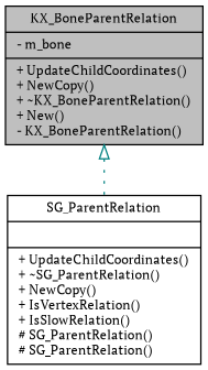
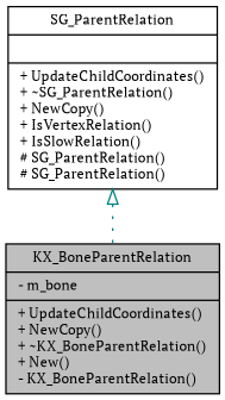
  digraph {
    fontname="PT Serif"
    node [color=black fontname="PT Serif" fontsize=10 shape=record style=filled]
    n1 [fillcolor=grey75 fontcolor=black height=0.2 label="{KX_BoneParentRelation\n|- m_bone\l|+ UpdateChildCoordinates()\l+ NewCopy()\l+ ~KX_BoneParentRelation()\l+ New()\l- KX_BoneParentRelation()\l}" width=0.4]
    n2 [fillcolor=white height=0.2 label="{SG_ParentRelation\n||+ UpdateChildCoordinates()\l+ ~SG_ParentRelation()\l+ NewCopy()\l+ IsVertexRelation()\l+ IsSlowRelation()\l# SG_ParentRelation()\l# SG_ParentRelation()\l}" width=0.4]
-   n1 -> n2 [arrowtail=empty color=teal dir=back fontname="PT Serif" fontsize=10 labelfontname=Helvetica labelfontsize=10 style=dotted]
+   n2 -> n1 [arrowtail=empty color=teal dir=back fontname="PT Serif" fontsize=10 labelfontname=Helvetica labelfontsize=10 style=dotted]
  }
